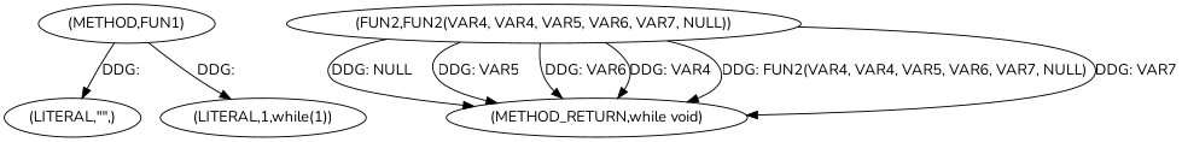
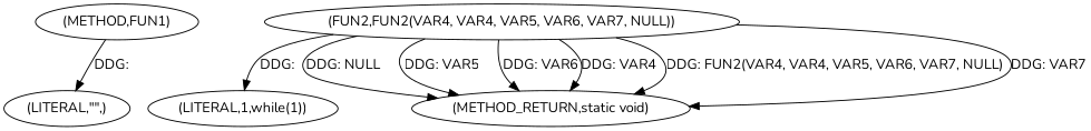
  digraph {
    fontname=Nunito
    node [fontname=Nunito]
    edge [fontname=Nunito]
    n1 [label="(METHOD,FUN1)"]
    n2 [label="(LITERAL,\"\",)"]
    n3 [label="(LITERAL,1,while(1))"]
    n4 [label="(FUN2,FUN2(VAR4, VAR4, VAR5, VAR6, VAR7, NULL))"]
-   n5 [label="(METHOD_RETURN,while void)"]
+   n5 [label="(METHOD_RETURN,static void)"]
    n1 -> n2 [label="DDG: "]
-   n1 -> n3 [label="DDG: "]
+   n4 -> n3 [label="DDG: "]
    n4 -> n5 [label="DDG: NULL"]
    n4 -> n5 [label="DDG: VAR5"]
    n4 -> n5 [label="DDG: VAR6"]
    n4 -> n5 [label="DDG: VAR4"]
    n4 -> n5 [label="DDG: FUN2(VAR4, VAR4, VAR5, VAR6, VAR7, NULL)"]
    n4 -> n5 [label="DDG: VAR7"]
  }
